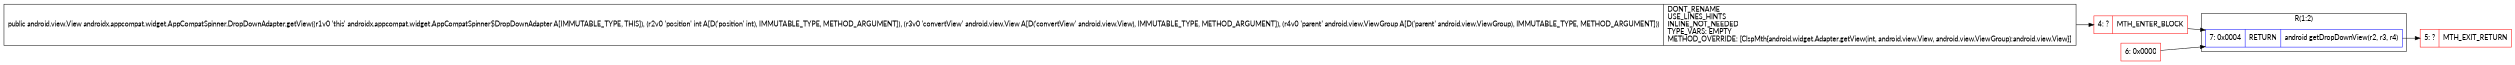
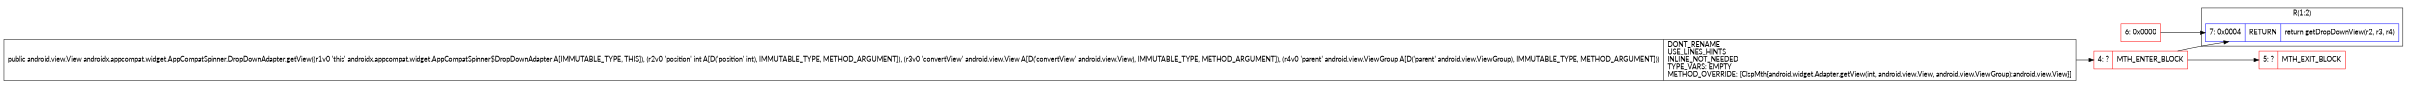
  digraph {
    fontname=Lato
    rankdir=LR
    node [color=red fontname=Lato shape=record]
    edge [fontname=Lato]
-   n1 [color=blue label="{7\:\ 0x0004|RETURN\l|android getDropDownView(r2, r3, r4)\l}"]
-   n2 [label="{5\:\ ?|MTH_EXIT_RETURN\l}"]
+   n1 [color=blue label="{7\:\ 0x0004|RETURN\l|return getDropDownView(r2, r3, r4)\l}"]
+   n2 [label="{5\:\ ?|MTH_EXIT_BLOCK\l}"]
    n3 [label="{4\:\ ?|MTH_ENTER_BLOCK\l}"]
    n4 [label="{6\:\ 0x0000}"]
    n5 [label="{public android.view.View androidx.appcompat.widget.AppCompatSpinner.DropDownAdapter.getView((r1v0 'this' androidx.appcompat.widget.AppCompatSpinner$DropDownAdapter A[IMMUTABLE_TYPE, THIS]), (r2v0 'position' int A[D('position' int), IMMUTABLE_TYPE, METHOD_ARGUMENT]), (r3v0 'convertView' android.view.View A[D('convertView' android.view.View), IMMUTABLE_TYPE, METHOD_ARGUMENT]), (r4v0 'parent' android.view.ViewGroup A[D('parent' android.view.ViewGroup), IMMUTABLE_TYPE, METHOD_ARGUMENT]))  | DONT_RENAME\lUSE_LINES_HINTS\lINLINE_NOT_NEEDED\lTYPE_VARS: EMPTY\lMETHOD_OVERRIDE: [ClspMth\{android.widget.Adapter.getView(int, android.view.View, android.view.ViewGroup):android.view.View\}]\l}" color=""]
    subgraph cluster_1 {
      label="R(1:2)"
      n1
    }
-   n1 -> n2
+   n3 -> n2
    n3 -> n1
    n4 -> n1
    n5 -> n3
  }
